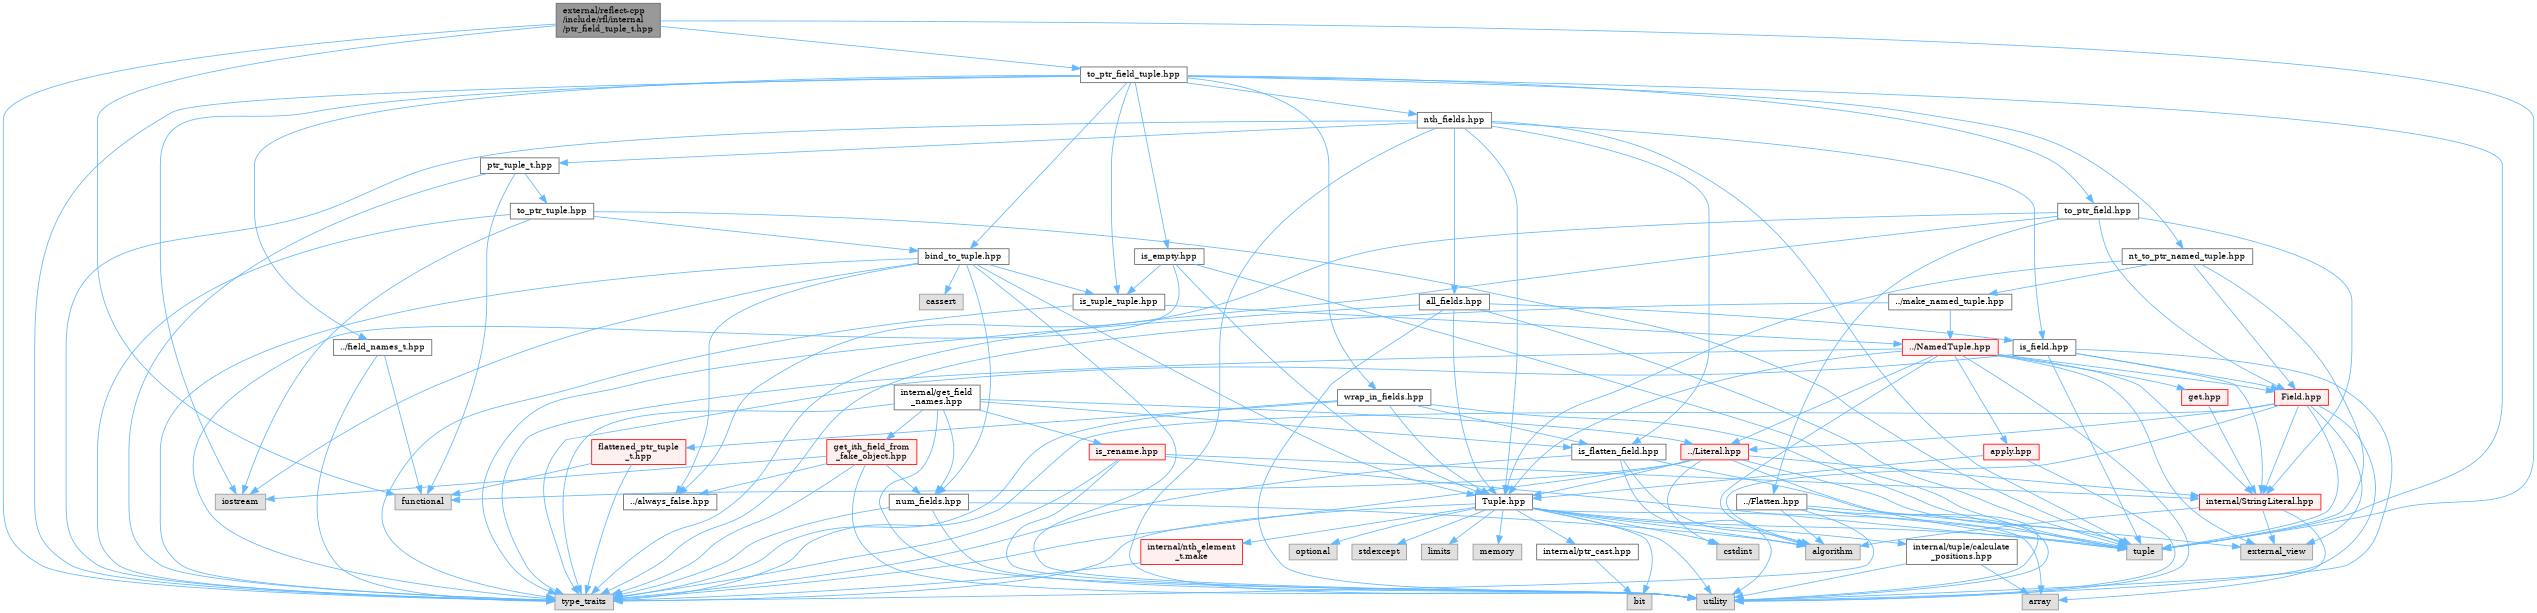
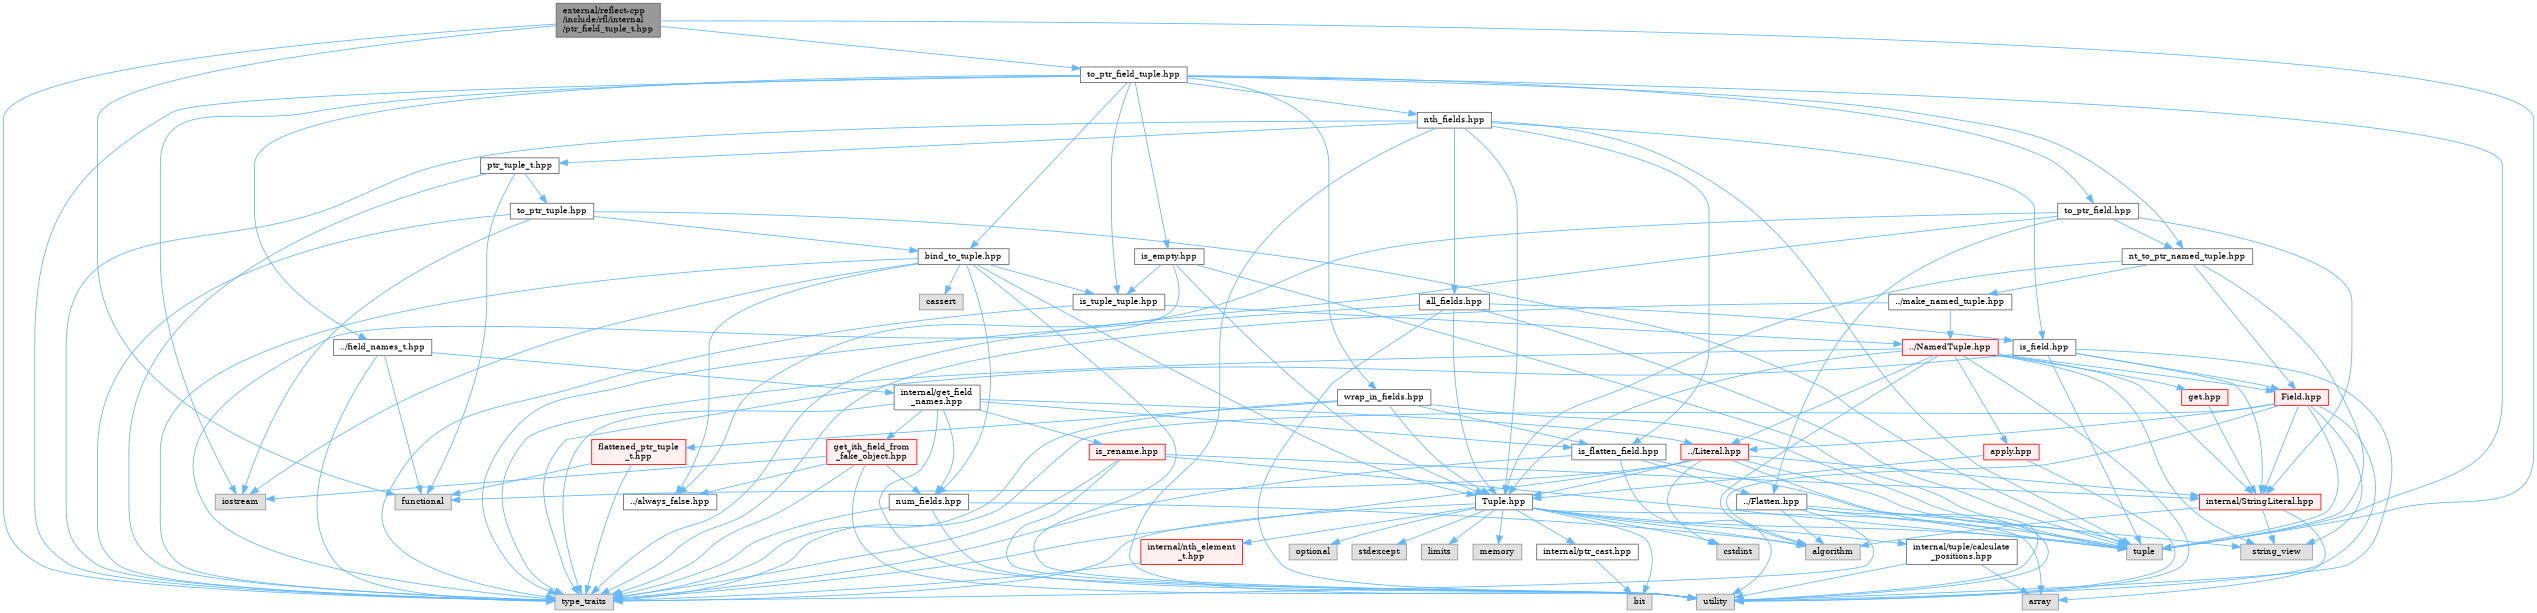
  digraph {
    fontname="DejaVu Serif"
    node [color=grey40 fillcolor=white fontname="DejaVu Serif" fontsize=10 shape=box style=filled]
    edge [color=steelblue1 fontname="DejaVu Serif" fontsize=10 labelfontname=Helvetica labelfontsize=10 style=solid]
    n1 [color=gray40 fillcolor=grey60 fontcolor=black height=0.2 label="external/reflect-cpp\l/include/rfl/internal\l/ptr_field_tuple_t.hpp" width=0.4]
    n2 [color=grey60 fillcolor="#E0E0E0" height=0.2 label=functional width=0.4]
    n3 [color=grey60 fillcolor="#E0E0E0" height=0.2 label=tuple width=0.4]
    n4 [color=grey60 fillcolor="#E0E0E0" height=0.2 label=type_traits width=0.4]
    n5 [height=0.2 label="to_ptr_field_tuple.hpp" width=0.4]
    n6 [color=grey60 fillcolor="#E0E0E0" height=0.2 label=iostream width=0.4]
    n7 [height=0.2 label="../field_names_t.hpp" width=0.4]
    n8 [height=0.2 label="bind_to_tuple.hpp" width=0.4]
    n9 [height=0.2 label="is_tuple_tuple.hpp" width=0.4]
    n10 [height=0.2 label="nth_fields.hpp" width=0.4]
    n11 [height=0.2 label="is_empty.hpp" width=0.4]
    n12 [height=0.2 label="nt_to_ptr_named_tuple.hpp" width=0.4]
    n13 [height=0.2 label="to_ptr_field.hpp" width=0.4]
    n14 [height=0.2 label="wrap_in_fields.hpp" width=0.4]
    n15 [height=0.2 label="internal/get_field\l_names.hpp" width=0.4]
    n16 [color=grey60 fillcolor="#E0E0E0" height=0.2 label=utility width=0.4]
    n17 [height=0.2 label="num_fields.hpp" width=0.4]
    n18 [height=0.2 label="Tuple.hpp" width=0.4]
    n19 [height=0.2 label="../always_false.hpp" width=0.4]
    n20 [color=grey60 fillcolor="#E0E0E0" height=0.2 label=cassert width=0.4]
    n21 [color=red fillcolor="#FFF0F0" height=0.2 label="../NamedTuple.hpp" width=0.4]
    n22 [height=0.2 label="is_flatten_field.hpp" width=0.4]
    n23 [height=0.2 label="all_fields.hpp" width=0.4]
    n24 [height=0.2 label="is_field.hpp" width=0.4]
    n25 [height=0.2 label="ptr_tuple_t.hpp" width=0.4]
    n26 [color=red fillcolor="#FFF0F0" height=0.2 label="Field.hpp" width=0.4]
    n27 [height=0.2 label="../make_named_tuple.hpp" width=0.4]
    n28 [color=red fillcolor="#FFF0F0" height=0.2 label="internal/StringLiteral.hpp" width=0.4]
    n29 [height=0.2 label="../Flatten.hpp" width=0.4]
    n30 [color=red fillcolor="#FFF0F0" height=0.2 label="flattened_ptr_tuple\l_t.hpp" width=0.4]
    n31 [color=red fillcolor="#FFF0F0" height=0.2 label="../Literal.hpp" width=0.4]
    n32 [color=red fillcolor="#FFF0F0" height=0.2 label="get_ith_field_from\l_fake_object.hpp" width=0.4]
    n33 [color=red fillcolor="#FFF0F0" height=0.2 label="is_rename.hpp" width=0.4]
    n34 [color=grey60 fillcolor="#E0E0E0" height=0.2 label=cstdint width=0.4]
    n35 [color=grey60 fillcolor="#E0E0E0" height=0.2 label=algorithm width=0.4]
    n36 [color=grey60 fillcolor="#E0E0E0" height=0.2 label=array width=0.4]
    n37 [color=grey60 fillcolor="#E0E0E0" height=0.2 label=bit width=0.4]
    n38 [color=grey60 fillcolor="#E0E0E0" height=0.2 label=limits width=0.4]
    n39 [color=grey60 fillcolor="#E0E0E0" height=0.2 label=memory width=0.4]
    n40 [color=grey60 fillcolor="#E0E0E0" height=0.2 label=optional width=0.4]
    n41 [color=grey60 fillcolor="#E0E0E0" height=0.2 label=stdexcept width=0.4]
-   n42 [color=red fillcolor="#FFF0F0" height=0.2 label="internal/nth_element\l_t.make" width=0.4]
+   n42 [color=red fillcolor="#FFF0F0" height=0.2 label="internal/nth_element\l_t.hpp" width=0.4]
    n43 [height=0.2 label="internal/ptr_cast.hpp" width=0.4]
    n44 [height=0.2 label="internal/tuple/calculate\l_positions.hpp" width=0.4]
-   n45 [color=grey60 fillcolor="#E0E0E0" height=0.2 label=external_view width=0.4]
+   n45 [color=grey60 fillcolor="#E0E0E0" height=0.2 label=string_view width=0.4]
    n46 [color=red fillcolor="#FFF0F0" height=0.2 label="apply.hpp" width=0.4]
    n47 [color=red fillcolor="#FFF0F0" height=0.2 label="get.hpp" width=0.4]
    n48 [height=0.2 label="to_ptr_tuple.hpp" width=0.4]
    n1 -> n2
    n1 -> n3
    n1 -> n4
    n1 -> n5
    n5 -> n3
    n5 -> n4
    n5 -> n6
    n5 -> n7
    n5 -> n8
    n5 -> n9
    n5 -> n10
    n5 -> n11
    n5 -> n12
    n5 -> n13
    n5 -> n14
    n7 -> n2
    n7 -> n4
+   n7 -> n15
    n8 -> n4
    n8 -> n6
    n8 -> n9
    n8 -> n16
    n8 -> n17
    n8 -> n18
    n8 -> n19
    n8 -> n20
    n9 -> n4
    n9 -> n21
    n10 -> n3
    n10 -> n4
    n10 -> n16
    n10 -> n18
    n10 -> n22
    n10 -> n23
    n10 -> n24
    n10 -> n25
    n11 -> n3
    n11 -> n4
    n11 -> n9
    n11 -> n18
    n12 -> n3
    n12 -> n18
    n12 -> n26
    n12 -> n27
    n13 -> n4
    n13 -> n19
-   n13 -> n26
+   n13 -> n12
    n13 -> n28
    n13 -> n29
    n14 -> n3
    n14 -> n4
    n14 -> n18
    n14 -> n22
    n14 -> n30
    n15 -> n4
    n15 -> n16
    n15 -> n17
    n15 -> n22
    n15 -> n31
    n15 -> n32
    n15 -> n33
    n17 -> n4
    n17 -> n16
    n17 -> n35
    n18 -> n3
    n18 -> n4
-   n18 -> n16
    n18 -> n34
    n18 -> n35
    n18 -> n36
    n18 -> n37
    n18 -> n38
    n18 -> n39
    n18 -> n40
    n18 -> n41
    n18 -> n42
    n18 -> n43
    n18 -> n44
    n21 -> n4
    n21 -> n16
    n21 -> n18
    n21 -> n26
    n21 -> n28
    n21 -> n31
    n21 -> n35
    n21 -> n45
    n21 -> n46
    n21 -> n47
    n22 -> n3
    n22 -> n4
    n22 -> n16
-   n22 -> n35
+   n22 -> n29
    n23 -> n3
    n23 -> n4
    n23 -> n16
    n23 -> n18
    n23 -> n24
    n24 -> n3
    n24 -> n4
    n24 -> n16
    n24 -> n26
    n24 -> n28
    n25 -> n2
    n25 -> n4
    n25 -> n48
    n26 -> n3
    n26 -> n4
    n26 -> n16
    n26 -> n28
    n26 -> n31
    n26 -> n35
    n26 -> n45
    n27 -> n4
    n27 -> n21
    n28 -> n35
    n28 -> n36
    n28 -> n45
    n29 -> n3
    n29 -> n4
    n29 -> n16
    n29 -> n35
    n29 -> n45
    n30 -> n2
    n30 -> n4
    n31 -> n2
    n31 -> n3
    n31 -> n4
    n31 -> n16
    n31 -> n18
    n31 -> n28
    n31 -> n34
    n32 -> n4
    n32 -> n6
    n32 -> n16
    n32 -> n17
    n32 -> n19
    n33 -> n3
    n33 -> n4
    n33 -> n16
    n33 -> n28
    n42 -> n4
    n43 -> n37
    n44 -> n16
    n44 -> n36
    n46 -> n16
    n46 -> n18
    n47 -> n28
    n48 -> n3
    n48 -> n4
    n48 -> n6
    n48 -> n8
  }
